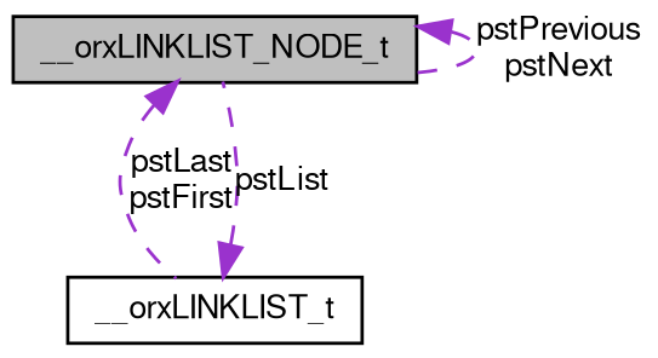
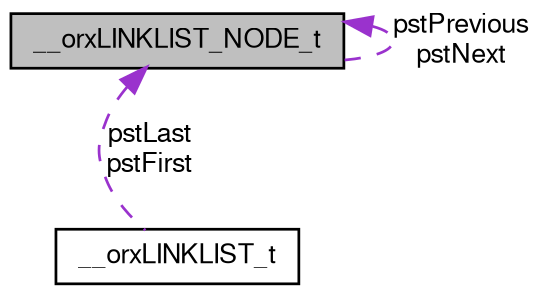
  digraph {
    node [color=black fontname=FreeSans fontsize=10 shape=record]
    edge [color=darkorchid3 dir=back fontname=FreeSans fontsize=10 labelfontname=FreeSans labelfontsize=10 style=dashed]
    n1 [fillcolor=grey75 fontcolor=black height=0.2 label=__orxLINKLIST_NODE_t style=filled width=0.4]
    n2 [height=0.2 label=__orxLINKLIST_t width=0.4]
    n1 -> n1 [label="pstPrevious\npstNext"]
    n1 -> n2 [label="pstLast\npstFirst"]
-   n2 -> n1 [label=pstList]
  }
